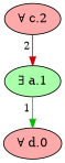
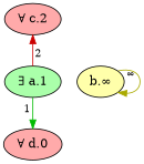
  digraph {
    node [fillcolor="#FFAAAA" fontsize=14 style=filled]
    edge [dir=forward fontsize=12 labeldistance=1.5 style=solid]
    n1 [label="∀ d.0"]
    n2 [label="∀ c.2"]
    n3 [fillcolor="#AAFFAA" label="∃ a.1"]
+   n4 [fillcolor="#FFFFAA" label="b.∞"]
    subgraph sub_1 {
      rank=max
      n1
    }
    subgraph sub_2 {
      rank=min
      n2
    }
-   n2 -> n3 [color="#CC0000" taillabel=2]
+   n3 -> n2 [color="#CC0000" taillabel=2]
    n3 -> n1 [color="#00BB00" taillabel=1]
+   n4 -> n4 [color="#AAAA00" taillabel="∞"]
  }
